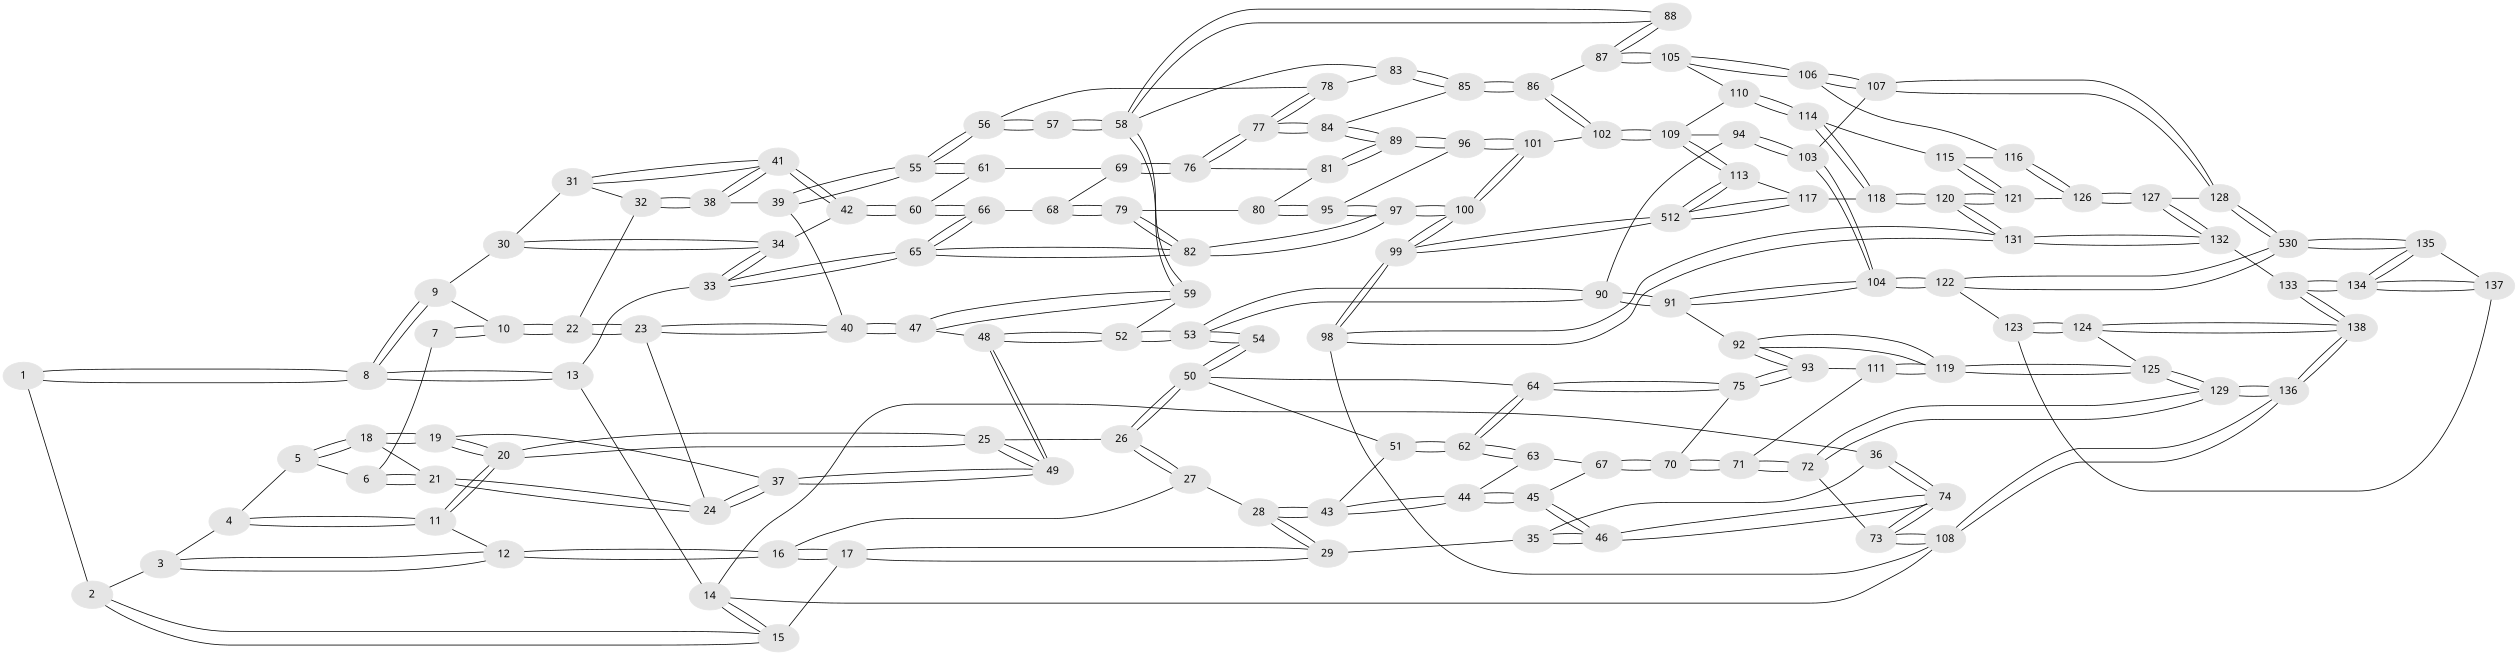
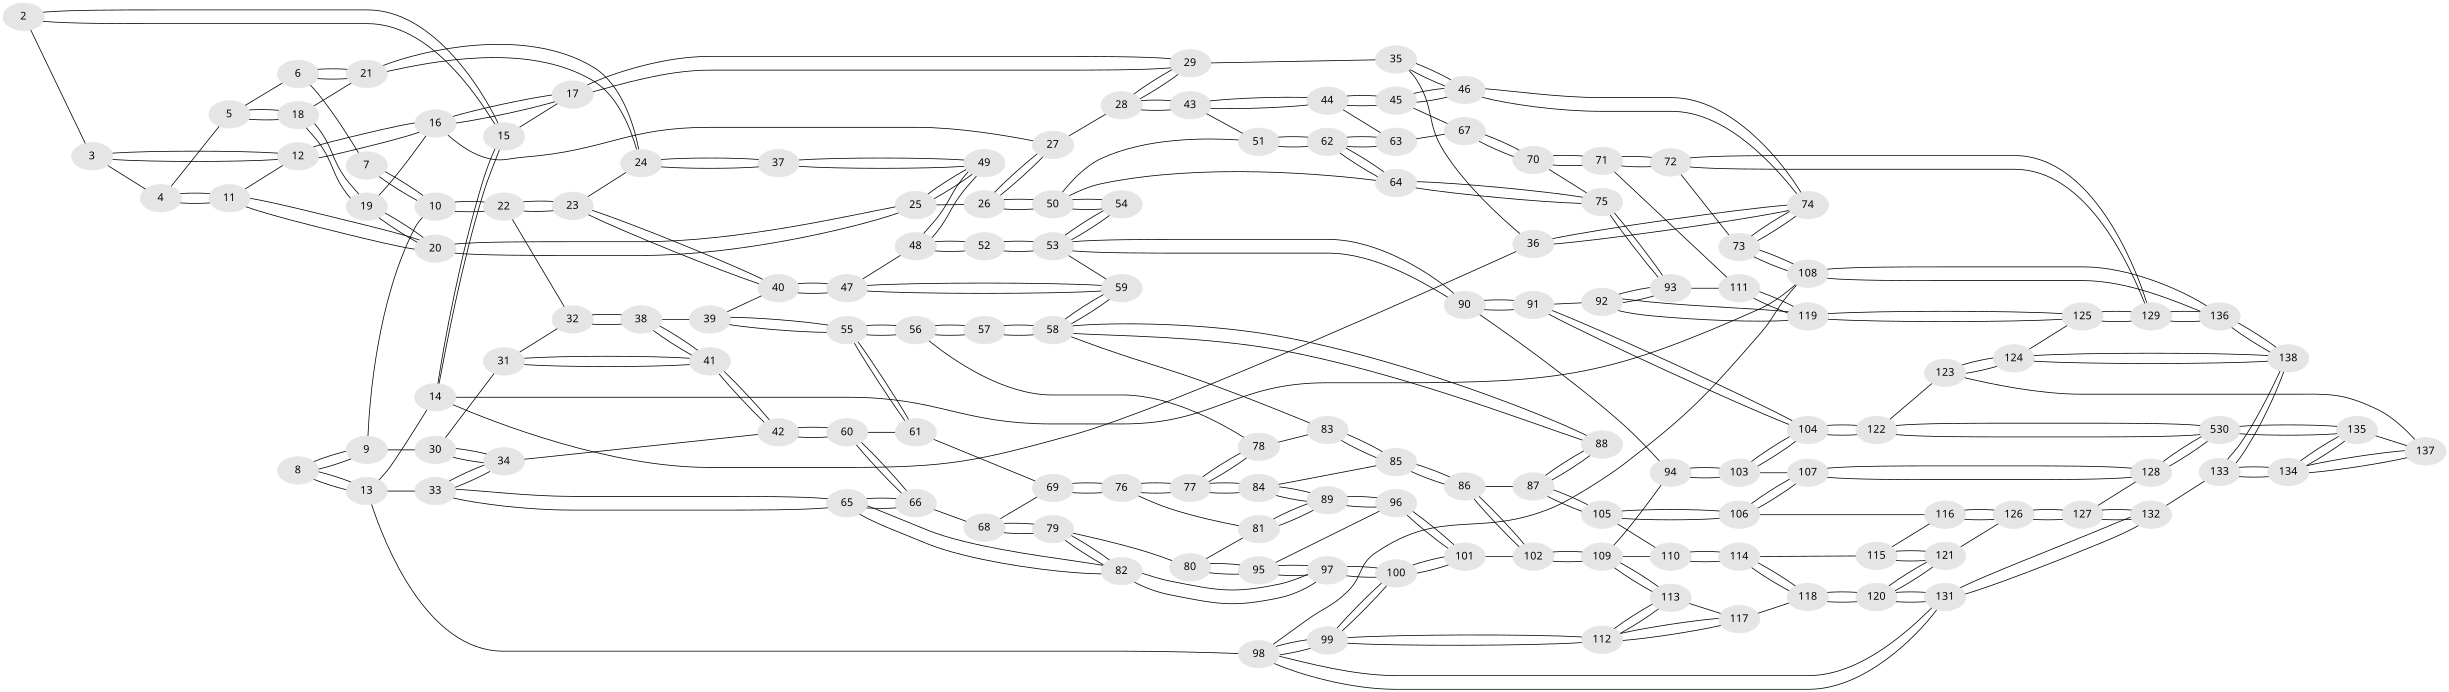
  graph {
    fontname="Noto Sans"
    rankdir=LR
    node [color=gray90 fontname="Noto Sans" style=filled]
    edge [fontname="Noto Sans"]
-   1
    2
    8
    3
    15
    9
    13
    4
    12
    17
    5
    11
    16
    6
    18
    20
    7
    21
    19
    10
    24
    22
    30
    14
    33
    98
    31
    34
    23
    32
    25
    27
    36
    108
    65
    99
    131
    74
    136
    29
    28
    35
    37
    49
    26
    40
    38
    47
    50
    51
    54
    64
    43
    44
    46
    41
    42
    39
    66
    82
    60
    55
    56
    61
    48
    59
    45
    63
    62
    67
    70
    52
    53
    90
    94
    91
    75
    57
    78
    69
    58
    83
    88
    85
    68
    76
    93
    97
    79
    71
    80
    77
    81
    72
    111
    73
    129
    119
    84
    89
    95
    96
    100
    86
    87
    102
    105
    109
    106
    110
    103
    101
    92
    104
    122
    125
    107
-   112 [label=512]
+   112
    132
    113
    117
    128
    123
    n124 [label=530]
    116
    114
    126
    138
    115
    118
    121
    120
    127
    124
    137
    135
    133
    134
-   1 -- 2
-   1 -- 8
-   1 -- 8
    2 -- 3
    2 -- 15
    2 -- 15
    8 -- 9
    8 -- 9
    8 -- 13
    8 -- 13
    3 -- 4
    3 -- 12
    3 -- 12
    15 -- 17
    9 -- 10
    9 -- 30
    13 -- 14
    13 -- 33
+   13 -- 98
    4 -- 5
    4 -- 11
    4 -- 11
    12 -- 16
    12 -- 16
    17 -- 29
    17 -- 29
    5 -- 6
    5 -- 18
    5 -- 18
    11 -- 12
    11 -- 20
    11 -- 20
    16 -- 17
    16 -- 17
    16 -- 27
    6 -- 7
    6 -- 21
    6 -- 21
    18 -- 21
    18 -- 19
    18 -- 19
    20 -- 25
    20 -- 25
    7 -- 10
    7 -- 10
    21 -- 24
    21 -- 24
    19 -- 20
    19 -- 20
-   19 -- 37
+   19 -- 16
    10 -- 22
    10 -- 22
    24 -- 37
    24 -- 37
    22 -- 23
    22 -- 23
    22 -- 32
    30 -- 31
    30 -- 34
    30 -- 34
    14 -- 15
    14 -- 15
    14 -- 36
    14 -- 108
    33 -- 34
    33 -- 34
    33 -- 65
    33 -- 65
    98 -- 108
    98 -- 99
    98 -- 99
    98 -- 131
    98 -- 131
    31 -- 32
    31 -- 41
    31 -- 41
    34 -- 42
    23 -- 24
    23 -- 40
    23 -- 40
    32 -- 38
    32 -- 38
    25 -- 49
    25 -- 49
    25 -- 26
    27 -- 28
    36 -- 74
    36 -- 74
    108 -- 136
    108 -- 136
    65 -- 66
    65 -- 66
    65 -- 82
    65 -- 82
    99 -- 100
    99 -- 100
    99 -- 112
    99 -- 112
    131 -- 132
    131 -- 132
    136 -- 138
    136 -- 138
    29 -- 35
    28 -- 29
    28 -- 29
    28 -- 43
    28 -- 43
    35 -- 36
    35 -- 46
    35 -- 46
    37 -- 49
    37 -- 49
    26 -- 27
    26 -- 27
    26 -- 50
    26 -- 50
    40 -- 47
    40 -- 47
    38 -- 41
    38 -- 41
    38 -- 39
    47 -- 48
    47 -- 59
    47 -- 59
    50 -- 51
    50 -- 54
    50 -- 54
    50 -- 64
    51 -- 62
    51 -- 62
    64 -- 75
    64 -- 75
    43 -- 51
    43 -- 44
    43 -- 44
    44 -- 45
    44 -- 45
    44 -- 63
    46 -- 74
    46 -- 74
    41 -- 42
    41 -- 42
    42 -- 60
    42 -- 60
    39 -- 40
    39 -- 55
    39 -- 55
    66 -- 68
    82 -- 97
    82 -- 97
    60 -- 66
    60 -- 66
    60 -- 61
    55 -- 56
    55 -- 56
    55 -- 61
    55 -- 61
    56 -- 57
    56 -- 57
    56 -- 78
    61 -- 69
    48 -- 49
    48 -- 49
    48 -- 52
    48 -- 52
    45 -- 46
    45 -- 46
    45 -- 67
    63 -- 67
    62 -- 64
    62 -- 64
    62 -- 63
    62 -- 63
    67 -- 70
    67 -- 70
    70 -- 75
    70 -- 71
    70 -- 71
-   52 -- 59
+   53 -- 59
    52 -- 53
    52 -- 53
    53 -- 54
    53 -- 54
    53 -- 90
    53 -- 90
    90 -- 94
    90 -- 91
    90 -- 91
    94 -- 103
    94 -- 103
    91 -- 92
    91 -- 104
    91 -- 104
    75 -- 93
    75 -- 93
    57 -- 58
    57 -- 58
    78 -- 83
    69 -- 76
    69 -- 76
    58 -- 59
    58 -- 59
    58 -- 83
    58 -- 88
    58 -- 88
    83 -- 85
    83 -- 85
    85 -- 86
    85 -- 86
    68 -- 69
    68 -- 79
    68 -- 79
    76 -- 77
    76 -- 77
    76 -- 81
    93 -- 111
    97 -- 100
    97 -- 100
    79 -- 82
    79 -- 82
    79 -- 80
    71 -- 72
    71 -- 72
    71 -- 111
    80 -- 81
    80 -- 95
    80 -- 95
    77 -- 78
    77 -- 78
    77 -- 84
    77 -- 84
    81 -- 89
    81 -- 89
    72 -- 73
    72 -- 129
    72 -- 129
    111 -- 119
    111 -- 119
    73 -- 108
    73 -- 108
    73 -- 74
    73 -- 74
    129 -- 136
    129 -- 136
    119 -- 125
    119 -- 125
    84 -- 85
    84 -- 89
    84 -- 89
    89 -- 96
    89 -- 96
    95 -- 97
    95 -- 97
    95 -- 96
    96 -- 101
    96 -- 101
    100 -- 101
    100 -- 101
    86 -- 87
    86 -- 102
    86 -- 102
    87 -- 88
    87 -- 88
    87 -- 105
    87 -- 105
    102 -- 109
    102 -- 109
    105 -- 106
    105 -- 106
    105 -- 110
    109 -- 94
    109 -- 110
    109 -- 113
    109 -- 113
    106 -- 107
    106 -- 107
    106 -- 116
    110 -- 114
    110 -- 114
    103 -- 104
    103 -- 104
    103 -- 107
    101 -- 102
    92 -- 93
    92 -- 93
    92 -- 119
    92 -- 119
    104 -- 122
    104 -- 122
    122 -- 123
    122 -- n124
    122 -- n124
    125 -- 129
    125 -- 129
    107 -- 128
    107 -- 128
    112 -- 113
    112 -- 113
    112 -- 117
    112 -- 117
    132 -- 133
    113 -- 117
    117 -- 118
    128 -- n124
    128 -- n124
    123 -- 124
    123 -- 124
    123 -- 137
    n124 -- 135
    n124 -- 135
    116 -- 126
    116 -- 126
    114 -- 115
    114 -- 118
    114 -- 118
    126 -- 127
    126 -- 127
    115 -- 116
    115 -- 121
    115 -- 121
    118 -- 120
    118 -- 120
    121 -- 126
    120 -- 131
    120 -- 131
    120 -- 121
    120 -- 121
    127 -- 132
    127 -- 132
    127 -- 128
    124 -- 125
    124 -- 138
    124 -- 138
    135 -- 137
    133 -- 138
    133 -- 138
    133 -- 134
    133 -- 134
    134 -- 137
    134 -- 137
    134 -- 135
    134 -- 135
  }
